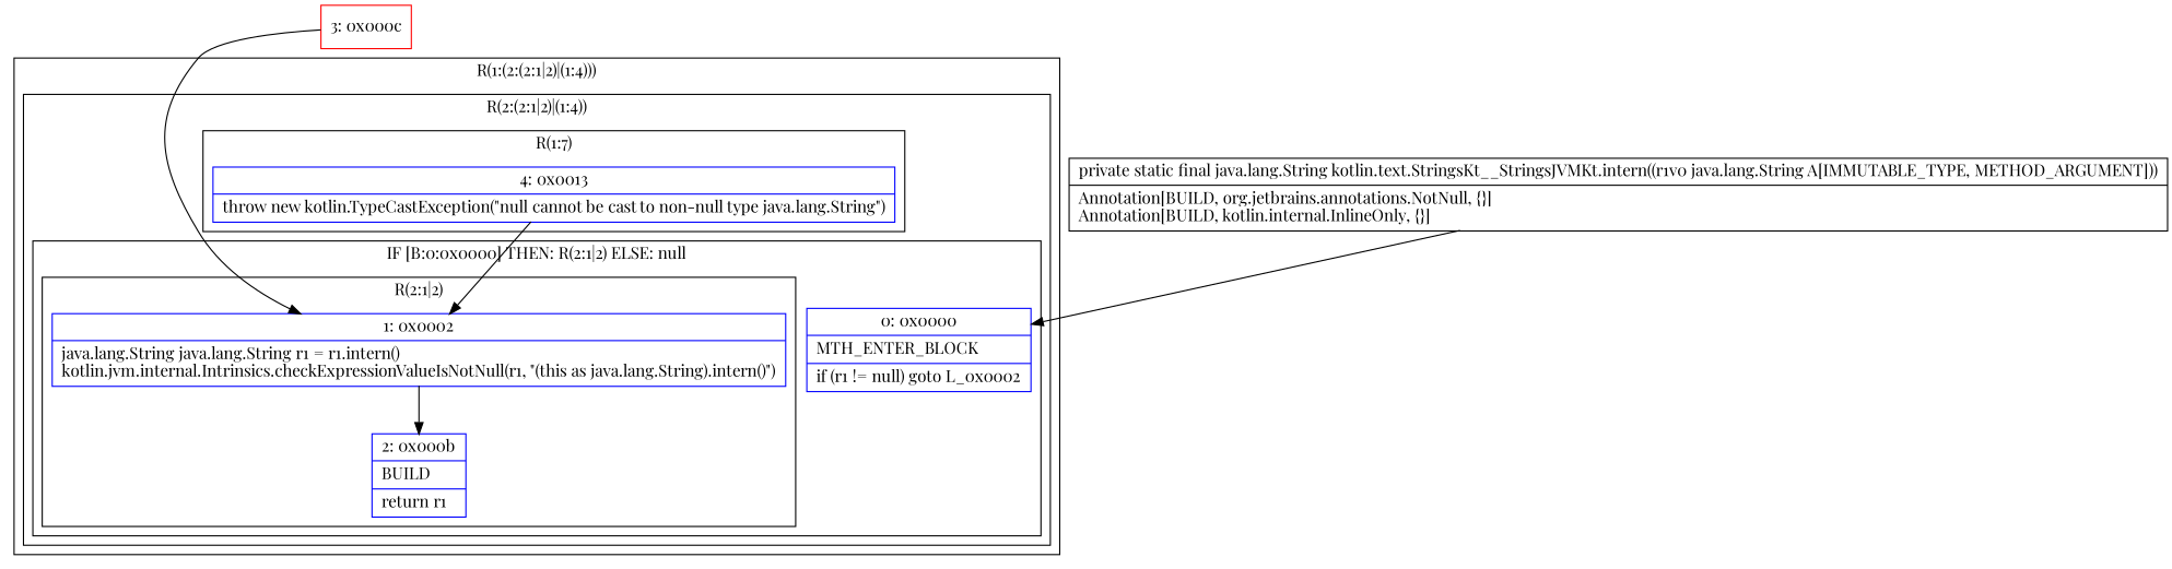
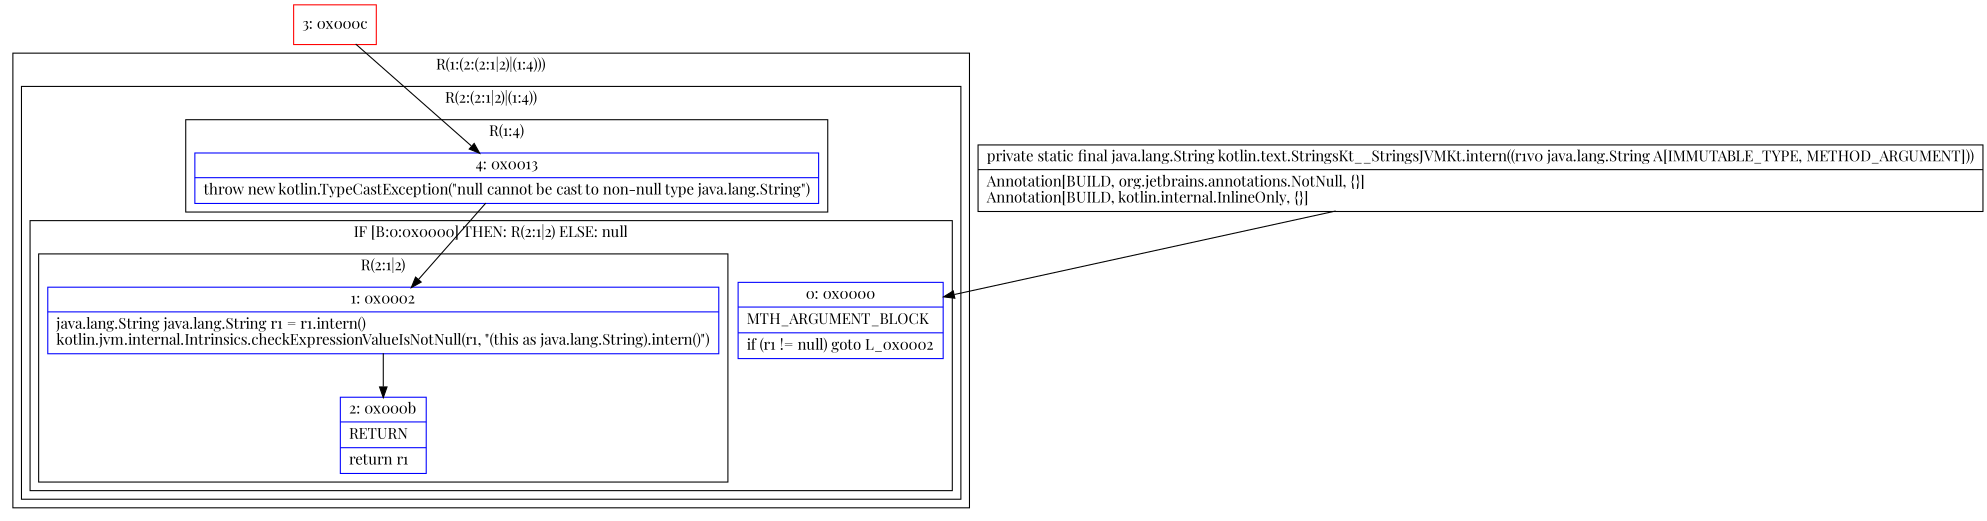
  digraph {
    fontname="Playfair Display"
    node [color=blue fontname="Playfair Display" shape=record]
    edge [fontname="Playfair Display"]
    n1 [label="{1\:\ 0x0002|java.lang.String java.lang.String r1 = r1.intern()\lkotlin.jvm.internal.Intrinsics.checkExpressionValueIsNotNull(r1, \"(this as java.lang.String).intern()\")\l}"]
-   n2 [label="{2\:\ 0x000b|BUILD\l|return r1\l}"]
-   n3 [label="{0\:\ 0x0000|MTH_ENTER_BLOCK\l|if (r1 != null) goto L_0x0002\l}"]
+   n2 [label="{2\:\ 0x000b|RETURN\l|return r1\l}"]
+   n3 [label="{0\:\ 0x0000|MTH_ARGUMENT_BLOCK\l|if (r1 != null) goto L_0x0002\l}"]
    n4 [label="{4\:\ 0x0013|throw new kotlin.TypeCastException(\"null cannot be cast to non\-null type java.lang.String\")\l}"]
    n5 [color=red label="{3\:\ 0x000c}"]
    n6 [label="{private static final java.lang.String kotlin.text.StringsKt__StringsJVMKt.intern((r1v0 java.lang.String A[IMMUTABLE_TYPE, METHOD_ARGUMENT]))  | Annotation[BUILD, org.jetbrains.annotations.NotNull, \{\}]\lAnnotation[BUILD, kotlin.internal.InlineOnly, \{\}]\l}" color=""]
    subgraph cluster_1 {
      label="R(1:(2:(2:1|2)|(1:4)))"
      subgraph cluster_2 {
        label="R(2:(2:1|2)|(1:4))"
        subgraph cluster_3 {
          label="IF [B:0:0x0000] THEN: R(2:1|2) ELSE: null"
          n3
          subgraph cluster_4 {
            label="R(2:1|2)"
            n1
            n2
          }
        }
        subgraph cluster_5 {
-         label="R(1:7)"
+         label="R(1:4)"
          n4
        }
      }
    }
    n1 -> n2
    n4 -> n1
-   n5 -> n1
+   n5 -> n4
    n6 -> n3
  }
